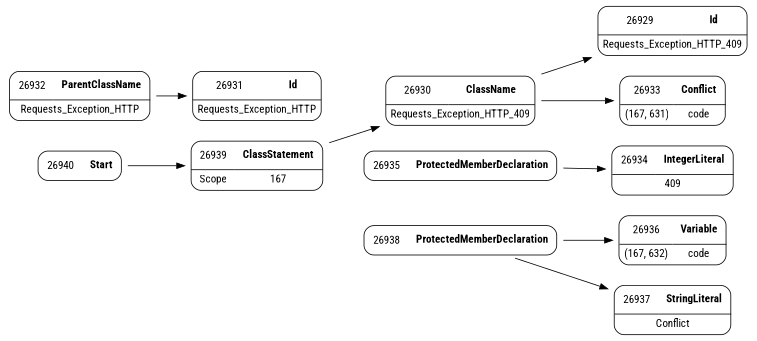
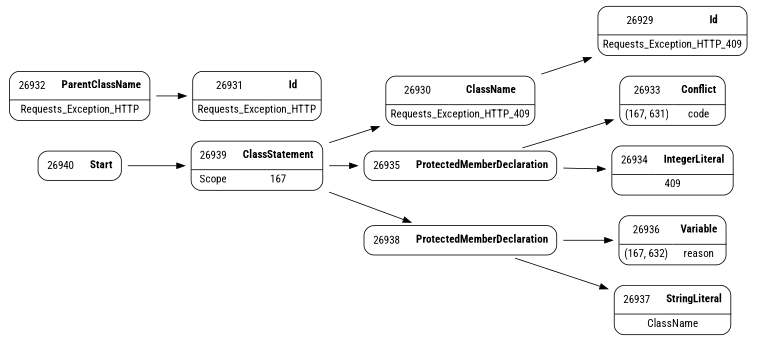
  digraph {
    fontname="Roboto Condensed"
    rankdir=LR
    node [fontname="Roboto Condensed" shape=none]
    edge [fontname="Roboto Condensed" weight=2]
    n1 [label=<<TABLE border='1' cellspacing='0' cellpadding='10' style='rounded' ><TR><TD border='0'>26929</TD><TD border='0'><B>Id</B></TD></TR><HR/><TR><TD border='0' cellpadding='5' colspan='2'>Requests_Exception_HTTP_409</TD></TR></TABLE>>]
    n2 [label=<<TABLE border='1' cellspacing='0' cellpadding='10' style='rounded' ><TR><TD border='0'>26930</TD><TD border='0'><B>ClassName</B></TD></TR><HR/><TR><TD border='0' cellpadding='5' colspan='2'>Requests_Exception_HTTP_409</TD></TR></TABLE>>]
    n3 [label=<<TABLE border='1' cellspacing='0' cellpadding='10' style='rounded' ><TR><TD border='0'>26931</TD><TD border='0'><B>Id</B></TD></TR><HR/><TR><TD border='0' cellpadding='5' colspan='2'>Requests_Exception_HTTP</TD></TR></TABLE>>]
    n4 [label=<<TABLE border='1' cellspacing='0' cellpadding='10' style='rounded' ><TR><TD border='0'>26932</TD><TD border='0'><B>ParentClassName</B></TD></TR><HR/><TR><TD border='0' cellpadding='5' colspan='2'>Requests_Exception_HTTP</TD></TR></TABLE>>]
    n5 [label=<<TABLE border='1' cellspacing='0' cellpadding='10' style='rounded' ><TR><TD border='0'>26933</TD><TD border='0'><B>Conflict</B></TD></TR><HR/><TR><TD border='0' cellpadding='5'>(167, 631)</TD><TD border='0' cellpadding='5'>code</TD></TR></TABLE>>]
    n6 [label=<<TABLE border='1' cellspacing='0' cellpadding='10' style='rounded' ><TR><TD border='0'>26934</TD><TD border='0'><B>IntegerLiteral</B></TD></TR><HR/><TR><TD border='0' cellpadding='5' colspan='2'>409</TD></TR></TABLE>>]
    n7 [label=<<TABLE border='1' cellspacing='0' cellpadding='10' style='rounded' ><TR><TD border='0'>26935</TD><TD border='0'><B>ProtectedMemberDeclaration</B></TD></TR></TABLE>>]
-   n8 [label=<<TABLE border='1' cellspacing='0' cellpadding='10' style='rounded' ><TR><TD border='0'>26936</TD><TD border='0'><B>Variable</B></TD></TR><HR/><TR><TD border='0' cellpadding='5'>(167, 632)</TD><TD border='0' cellpadding='5'>code</TD></TR></TABLE>>]
-   n9 [label=<<TABLE border='1' cellspacing='0' cellpadding='10' style='rounded' ><TR><TD border='0'>26937</TD><TD border='0'><B>StringLiteral</B></TD></TR><HR/><TR><TD border='0' cellpadding='5' colspan='2'>Conflict</TD></TR></TABLE>>]
+   n8 [label=<<TABLE border='1' cellspacing='0' cellpadding='10' style='rounded' ><TR><TD border='0'>26936</TD><TD border='0'><B>Variable</B></TD></TR><HR/><TR><TD border='0' cellpadding='5'>(167, 632)</TD><TD border='0' cellpadding='5'>reason</TD></TR></TABLE>>]
+   n9 [label=<<TABLE border='1' cellspacing='0' cellpadding='10' style='rounded' ><TR><TD border='0'>26937</TD><TD border='0'><B>StringLiteral</B></TD></TR><HR/><TR><TD border='0' cellpadding='5' colspan='2'>ClassName</TD></TR></TABLE>>]
    n10 [label=<<TABLE border='1' cellspacing='0' cellpadding='10' style='rounded' ><TR><TD border='0'>26938</TD><TD border='0'><B>ProtectedMemberDeclaration</B></TD></TR></TABLE>>]
    n11 [label=<<TABLE border='1' cellspacing='0' cellpadding='10' style='rounded' ><TR><TD border='0'>26939</TD><TD border='0'><B>ClassStatement</B></TD></TR><HR/><TR><TD border='0' cellpadding='5'>Scope</TD><TD border='0' cellpadding='5'>167</TD></TR></TABLE>>]
    n12 [label=<<TABLE border='1' cellspacing='0' cellpadding='10' style='rounded' ><TR><TD border='0'>26940</TD><TD border='0'><B>Start</B></TD></TR></TABLE>>]
    n2 -> n1
    n4 -> n3
-   n2 -> n5
+   n7 -> n5
    n7 -> n6
    n10 -> n8
    n10 -> n9
    n11 -> n2
+   n11 -> n7
+   n11 -> n10
    n12 -> n11
  }
